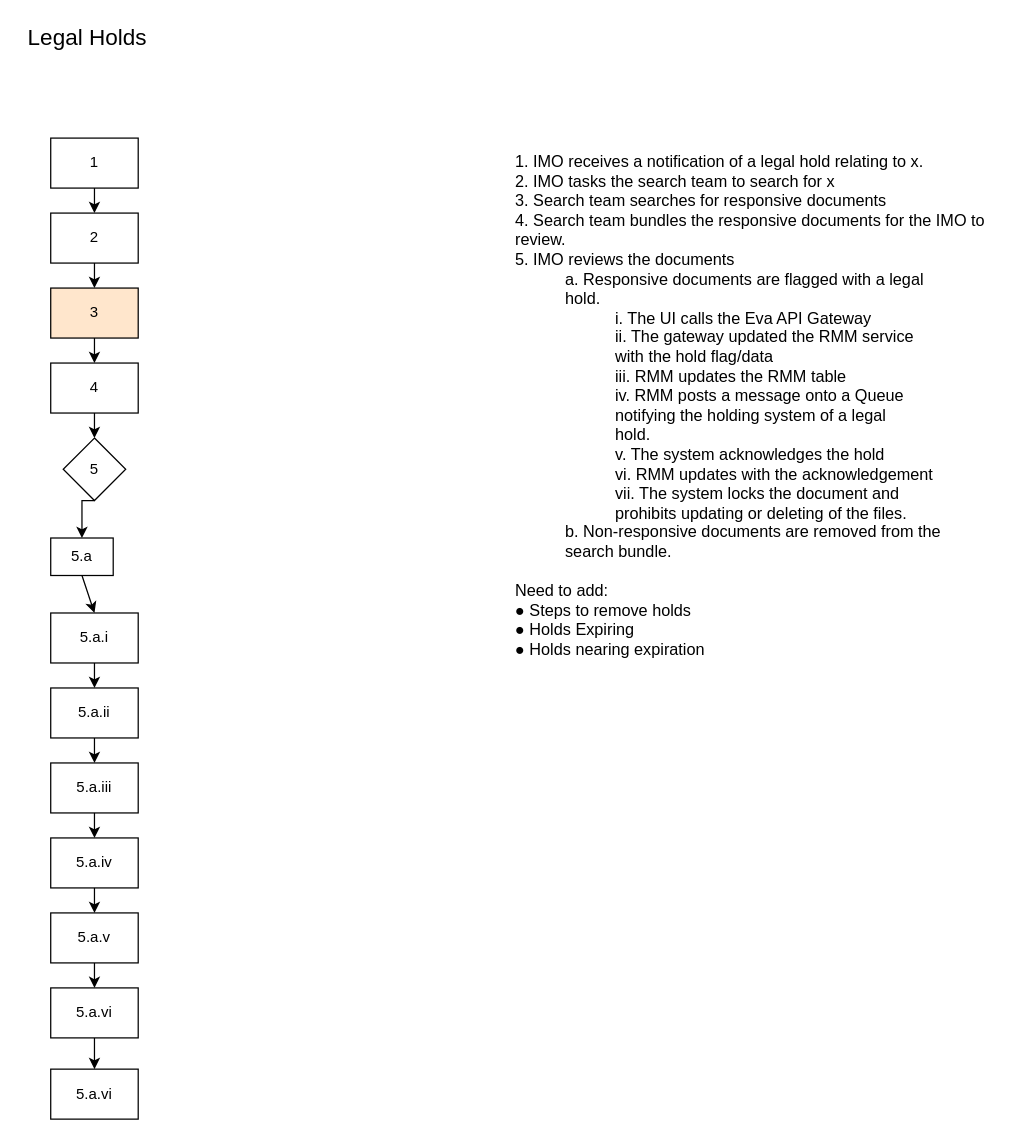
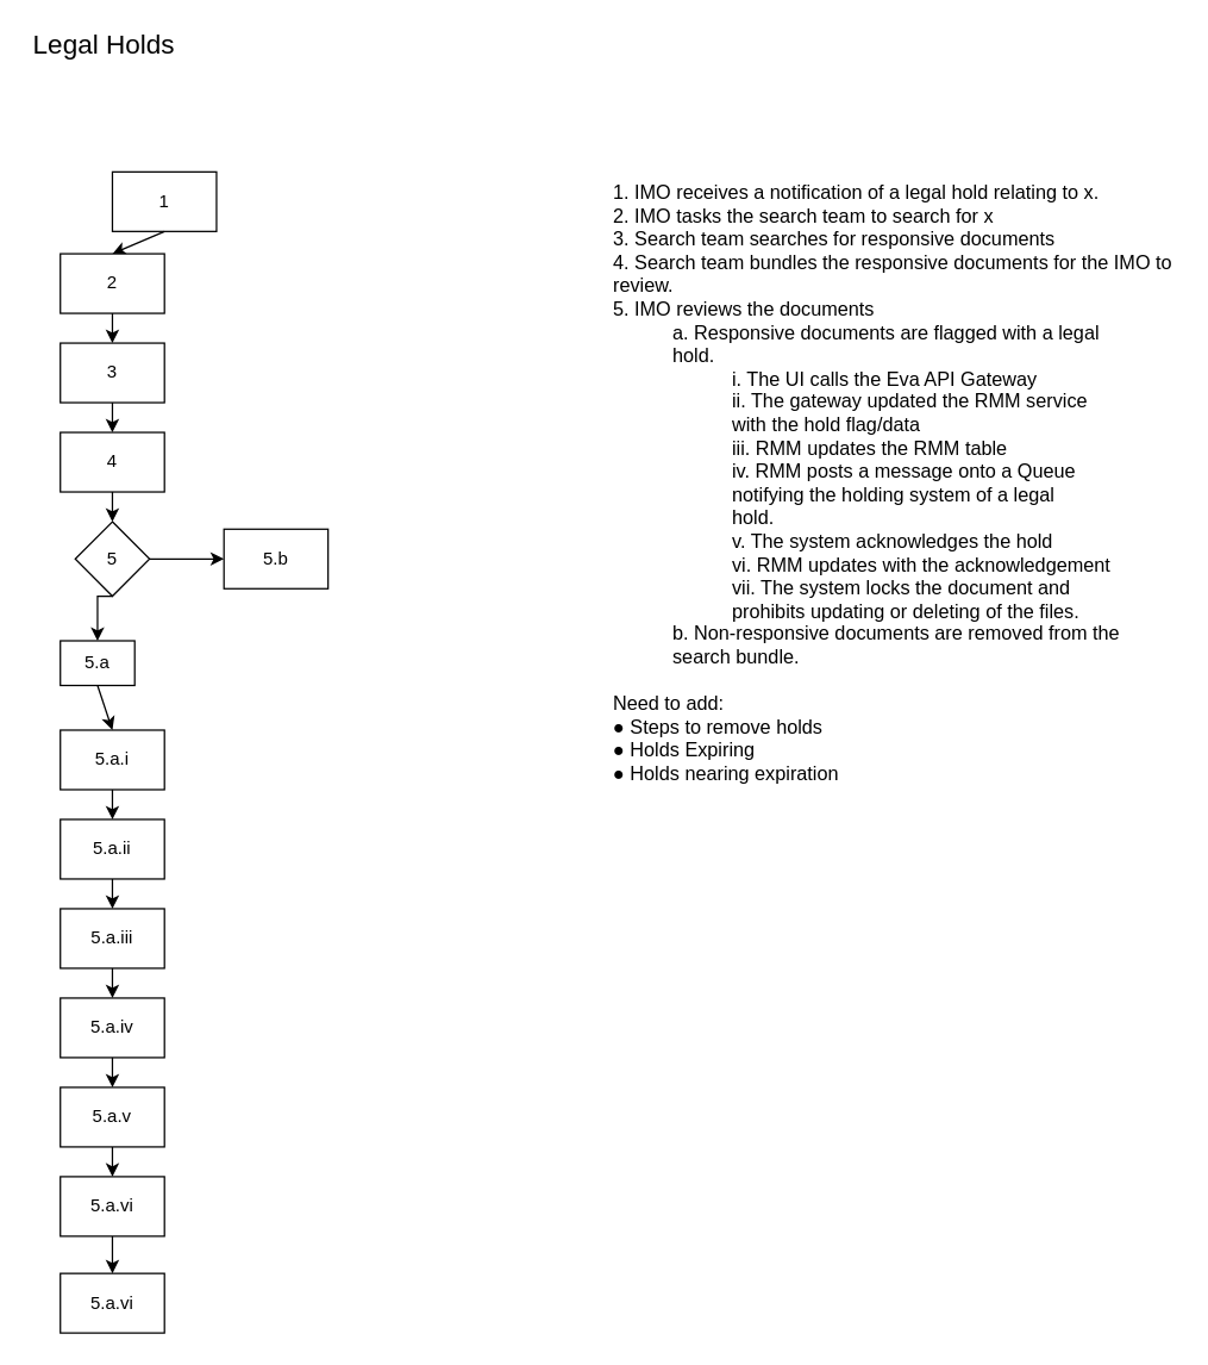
  <mxCell id="0" />
  <mxCell id="1" parent="0" />
- <mxCell id="2" value="1" style="rounded=0;whiteSpace=wrap;html=1;" parent="1" vertex="1"><mxGeometry x="40" y="110" width="70" height="40" as="geometry" /></mxCell>
+ <mxCell id="2" value="1" style="rounded=0;whiteSpace=wrap;html=1;" parent="1" vertex="1"><mxGeometry x="75" y="115" width="70" height="40" as="geometry" /></mxCell>
  <mxCell id="3" value="" style="endArrow=classic;html=1;exitX=0.5;exitY=1;exitDx=0;exitDy=0;entryX=0.5;entryY=0;entryDx=0;entryDy=0;" parent="1" source="2" edge="1"><mxGeometry width="50" height="50" relative="1" as="geometry"><mxPoint x="360" y="490" as="sourcePoint" /><mxPoint x="75" y="170" as="targetPoint" /></mxGeometry></mxCell>
  <mxCell id="4" value="2" style="rounded=0;whiteSpace=wrap;html=1;" parent="1" vertex="1"><mxGeometry x="40" y="170" width="70" height="40" as="geometry" /></mxCell>
  <mxCell id="5" value="" style="endArrow=classic;html=1;exitX=0.5;exitY=1;exitDx=0;exitDy=0;entryX=0.5;entryY=0;entryDx=0;entryDy=0;" parent="1" source="4" edge="1"><mxGeometry width="50" height="50" relative="1" as="geometry"><mxPoint x="360" y="550" as="sourcePoint" /><mxPoint x="75" y="230" as="targetPoint" /></mxGeometry></mxCell>
- <mxCell id="6" value="3" style="rounded=0;whiteSpace=wrap;html=1;fillColor=#ffe6cc;" parent="1" vertex="1"><mxGeometry x="40" y="230" width="70" height="40" as="geometry" /></mxCell>
+ <mxCell id="6" value="3" style="rounded=0;whiteSpace=wrap;html=1;" parent="1" vertex="1"><mxGeometry x="40" y="230" width="70" height="40" as="geometry" /></mxCell>
  <mxCell id="7" value="" style="endArrow=classic;html=1;exitX=0.5;exitY=1;exitDx=0;exitDy=0;entryX=0.5;entryY=0;entryDx=0;entryDy=0;" parent="1" source="6" edge="1"><mxGeometry width="50" height="50" relative="1" as="geometry"><mxPoint x="360" y="610" as="sourcePoint" /><mxPoint x="75" y="290" as="targetPoint" /></mxGeometry></mxCell>
  <mxCell id="8" value="4" style="rounded=0;whiteSpace=wrap;html=1;" parent="1" vertex="1"><mxGeometry x="40" y="290" width="70" height="40" as="geometry" /></mxCell>
  <mxCell id="9" value="" style="endArrow=classic;html=1;exitX=0.5;exitY=1;exitDx=0;exitDy=0;entryX=0.5;entryY=0;entryDx=0;entryDy=0;" parent="1" source="8" edge="1"><mxGeometry width="50" height="50" relative="1" as="geometry"><mxPoint x="360" y="670" as="sourcePoint" /><mxPoint x="75" y="350" as="targetPoint" /></mxGeometry></mxCell>
  <mxCell id="10" value="5.a" style="rounded=0;whiteSpace=wrap;html=1;" parent="1" vertex="1"><mxGeometry x="40" y="430" width="50" height="30" as="geometry" /></mxCell>
  <mxCell id="11" value="" style="endArrow=classic;html=1;exitX=0.5;exitY=1;exitDx=0;exitDy=0;entryX=0.5;entryY=0;entryDx=0;entryDy=0;" parent="1" source="10" edge="1"><mxGeometry width="50" height="50" relative="1" as="geometry"><mxPoint x="360" y="810" as="sourcePoint" /><mxPoint x="75" y="490" as="targetPoint" /></mxGeometry></mxCell>
  <mxCell id="12" style="edgeStyle=orthogonalEdgeStyle;rounded=0;orthogonalLoop=1;jettySize=auto;html=1;exitX=0.5;exitY=1;exitDx=0;exitDy=0;entryX=0.5;entryY=0;entryDx=0;entryDy=0;fontSize=12;" parent="1" source="13" target="20" edge="1"><mxGeometry relative="1" as="geometry" /></mxCell>
  <mxCell id="13" value="5.a.ii" style="rounded=0;whiteSpace=wrap;html=1;" parent="1" vertex="1"><mxGeometry x="40" y="550" width="70" height="40" as="geometry" /></mxCell>
  <mxCell id="14" value="5.a.i" style="rounded=0;whiteSpace=wrap;html=1;" parent="1" vertex="1"><mxGeometry x="40" y="490" width="70" height="40" as="geometry" /></mxCell>
  <mxCell id="15" value="" style="endArrow=classic;html=1;exitX=0.5;exitY=1;exitDx=0;exitDy=0;entryX=0.5;entryY=0;entryDx=0;entryDy=0;" parent="1" source="14" edge="1"><mxGeometry width="50" height="50" relative="1" as="geometry"><mxPoint x="360" y="870" as="sourcePoint" /><mxPoint x="75" y="550" as="targetPoint" /></mxGeometry></mxCell>
  <mxCell id="16" style="edgeStyle=orthogonalEdgeStyle;rounded=0;orthogonalLoop=1;jettySize=auto;html=1;exitX=0.5;exitY=1;exitDx=0;exitDy=0;entryX=0.5;entryY=0;entryDx=0;entryDy=0;fontSize=12;" parent="1" source="18" target="10" edge="1"><mxGeometry relative="1" as="geometry" /></mxCell>
+ <mxCell id="17" style="edgeStyle=orthogonalEdgeStyle;rounded=0;orthogonalLoop=1;jettySize=auto;html=1;exitX=1;exitY=0.5;exitDx=0;exitDy=0;entryX=0;entryY=0.5;entryDx=0;entryDy=0;fontSize=12;" parent="1" source="18" target="28" edge="1"><mxGeometry relative="1" as="geometry" /></mxCell>
  <mxCell id="18" value="5" style="rhombus;whiteSpace=wrap;html=1;" parent="1" vertex="1"><mxGeometry x="50" y="350" width="50" height="50" as="geometry" /></mxCell>
  <mxCell id="19" value="1. IMO receives a notification of a legal hold relating to x.&lt;br&gt;2. IMO tasks the search team to search for x&lt;br&gt;3. Search team searches for responsive documents&lt;br&gt;4. Search team bundles the responsive documents for the IMO to&lt;br&gt;review.&lt;br&gt;5. IMO reviews the documents&lt;br&gt;&lt;blockquote style=&quot;margin: 0 0 0 40px ; border: none ; padding: 0px&quot;&gt;a. Responsive documents are flagged with a legal&lt;br&gt;hold.&lt;br&gt;&lt;/blockquote&gt;&lt;blockquote style=&quot;margin: 0 0 0 40px ; border: none ; padding: 0px&quot;&gt;&lt;blockquote style=&quot;margin: 0 0 0 40px ; border: none ; padding: 0px&quot;&gt;i. The UI calls the Eva API Gateway&lt;/blockquote&gt;&lt;blockquote style=&quot;margin: 0 0 0 40px ; border: none ; padding: 0px&quot;&gt;ii. The gateway updated the RMM service&lt;/blockquote&gt;&lt;blockquote style=&quot;margin: 0 0 0 40px ; border: none ; padding: 0px&quot;&gt;with the hold flag/data&lt;/blockquote&gt;&lt;blockquote style=&quot;margin: 0 0 0 40px ; border: none ; padding: 0px&quot;&gt;iii. RMM updates the RMM table&lt;/blockquote&gt;&lt;blockquote style=&quot;margin: 0 0 0 40px ; border: none ; padding: 0px&quot;&gt;iv. RMM posts a message onto a Queue&lt;/blockquote&gt;&lt;blockquote style=&quot;margin: 0 0 0 40px ; border: none ; padding: 0px&quot;&gt;notifying the holding system of a legal&lt;/blockquote&gt;&lt;blockquote style=&quot;margin: 0 0 0 40px ; border: none ; padding: 0px&quot;&gt;hold.&lt;/blockquote&gt;&lt;blockquote style=&quot;margin: 0 0 0 40px ; border: none ; padding: 0px&quot;&gt;v. The system acknowledges the hold&lt;/blockquote&gt;&lt;blockquote style=&quot;margin: 0 0 0 40px ; border: none ; padding: 0px&quot;&gt;vi. RMM updates with the acknowledgement&lt;/blockquote&gt;&lt;blockquote style=&quot;margin: 0 0 0 40px ; border: none ; padding: 0px&quot;&gt;vii. The system locks the document and&lt;/blockquote&gt;&lt;blockquote style=&quot;margin: 0 0 0 40px ; border: none ; padding: 0px&quot;&gt;prohibits updating or deleting of the files.&lt;/blockquote&gt;&lt;/blockquote&gt;&lt;blockquote style=&quot;margin: 0 0 0 40px ; border: none ; padding: 0px&quot;&gt;b. Non-responsive documents are removed from the&lt;br&gt;search bundle.&lt;/blockquote&gt;&lt;br&gt;Need to add:&lt;br&gt;● Steps to remove holds&lt;br&gt;● Holds Expiring&lt;br&gt;● Holds nearing expiration" style="text;strokeColor=none;fillColor=none;align=left;verticalAlign=top;rounded=0;fontSize=13;whiteSpace=wrap;html=1;" parent="1" vertex="1"><mxGeometry x="410" y="115" width="380" height="710" as="geometry" /></mxCell>
  <mxCell id="20" value="5.a.iii" style="rounded=0;whiteSpace=wrap;html=1;" parent="1" vertex="1"><mxGeometry x="40" y="610" width="70" height="40" as="geometry" /></mxCell>
  <mxCell id="21" value="" style="endArrow=classic;html=1;exitX=0.5;exitY=1;exitDx=0;exitDy=0;entryX=0.5;entryY=0;entryDx=0;entryDy=0;" parent="1" source="20" edge="1"><mxGeometry width="50" height="50" relative="1" as="geometry"><mxPoint x="360" y="990" as="sourcePoint" /><mxPoint x="75" y="670" as="targetPoint" /></mxGeometry></mxCell>
  <mxCell id="22" style="edgeStyle=orthogonalEdgeStyle;rounded=0;orthogonalLoop=1;jettySize=auto;html=1;exitX=0.5;exitY=1;exitDx=0;exitDy=0;entryX=0.5;entryY=0;entryDx=0;entryDy=0;fontSize=12;" parent="1" source="23" target="27" edge="1"><mxGeometry relative="1" as="geometry" /></mxCell>
  <mxCell id="23" value="5.a.v" style="rounded=0;whiteSpace=wrap;html=1;" parent="1" vertex="1"><mxGeometry x="40" y="730" width="70" height="40" as="geometry" /></mxCell>
  <mxCell id="24" value="5.a.iv" style="rounded=0;whiteSpace=wrap;html=1;" parent="1" vertex="1"><mxGeometry x="40" y="670" width="70" height="40" as="geometry" /></mxCell>
  <mxCell id="25" value="" style="endArrow=classic;html=1;exitX=0.5;exitY=1;exitDx=0;exitDy=0;entryX=0.5;entryY=0;entryDx=0;entryDy=0;" parent="1" source="24" edge="1"><mxGeometry width="50" height="50" relative="1" as="geometry"><mxPoint x="360" y="1050" as="sourcePoint" /><mxPoint x="75" y="730" as="targetPoint" /></mxGeometry></mxCell>
  <mxCell id="26" style="edgeStyle=orthogonalEdgeStyle;rounded=0;orthogonalLoop=1;jettySize=auto;html=1;exitX=0.5;exitY=1;exitDx=0;exitDy=0;entryX=0.5;entryY=0;entryDx=0;entryDy=0;fontSize=12;" parent="1" source="27" target="29" edge="1"><mxGeometry relative="1" as="geometry" /></mxCell>
  <mxCell id="27" value="5.a.vi" style="rounded=0;whiteSpace=wrap;html=1;" parent="1" vertex="1"><mxGeometry x="40" y="790" width="70" height="40" as="geometry" /></mxCell>
+ <mxCell id="28" value="5.b" style="rounded=0;whiteSpace=wrap;html=1;" parent="1" vertex="1"><mxGeometry x="150" y="355" width="70" height="40" as="geometry" /></mxCell>
  <mxCell id="29" value="5.a.vi" style="rounded=0;whiteSpace=wrap;html=1;" parent="1" vertex="1"><mxGeometry x="40" y="855" width="70" height="40" as="geometry" /></mxCell>
  <mxCell id="30" value="Legal Holds" style="text;html=1;strokeColor=none;fillColor=none;align=left;verticalAlign=middle;whiteSpace=wrap;rounded=0;fontSize=18;" parent="1" vertex="1"><mxGeometry x="20" y="20" width="200" height="20" as="geometry" /></mxCell>
